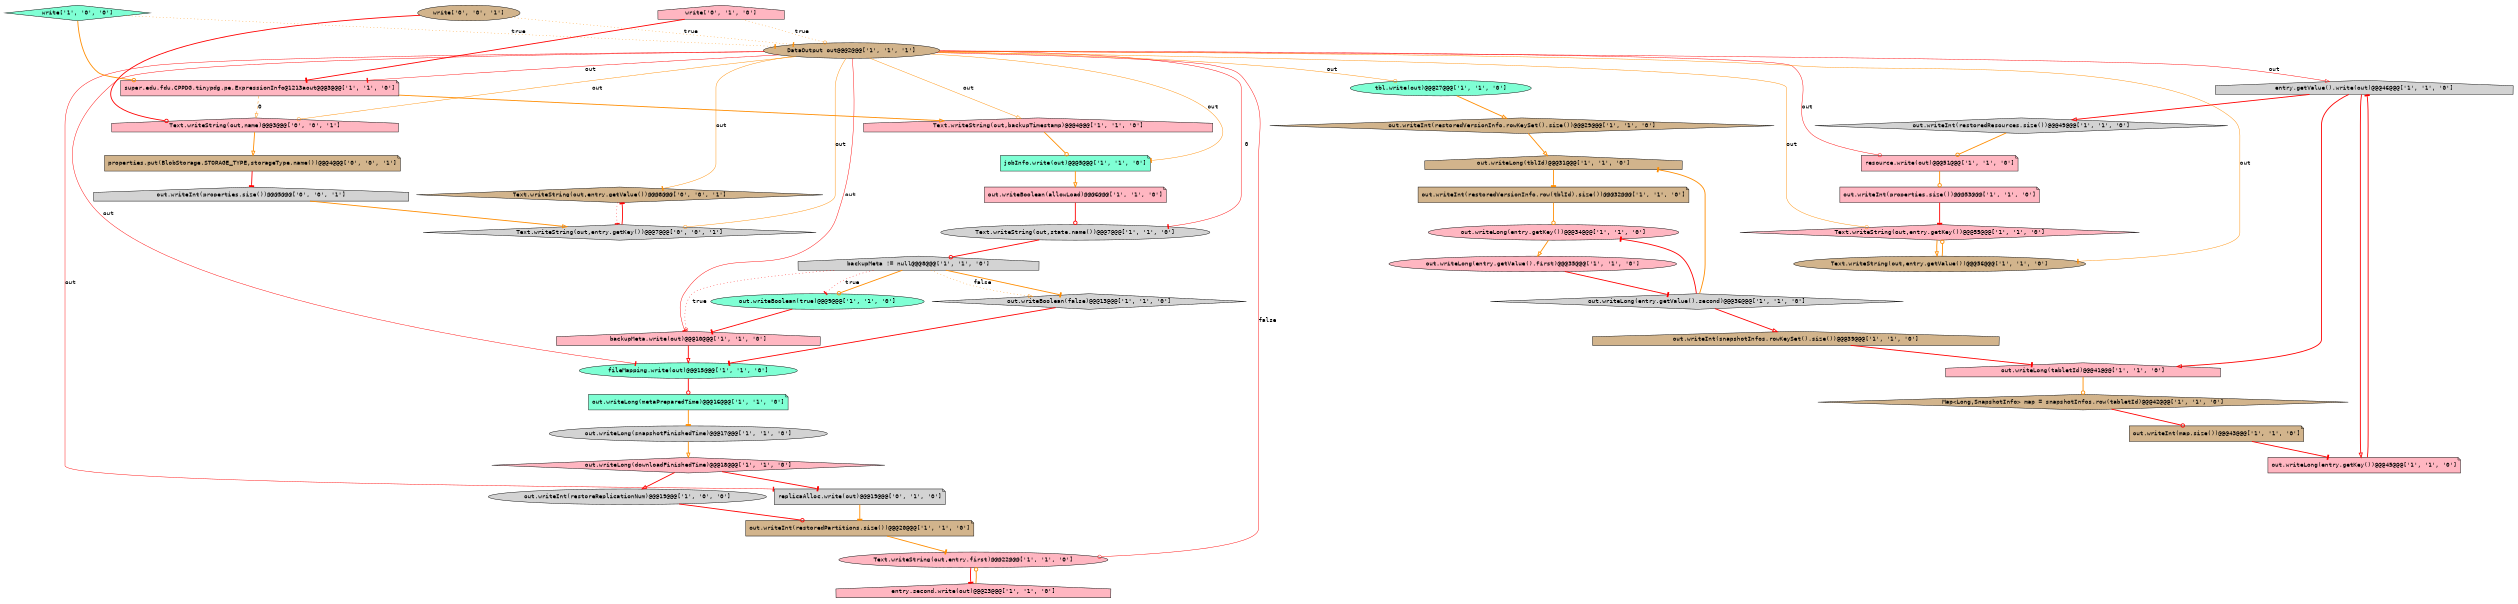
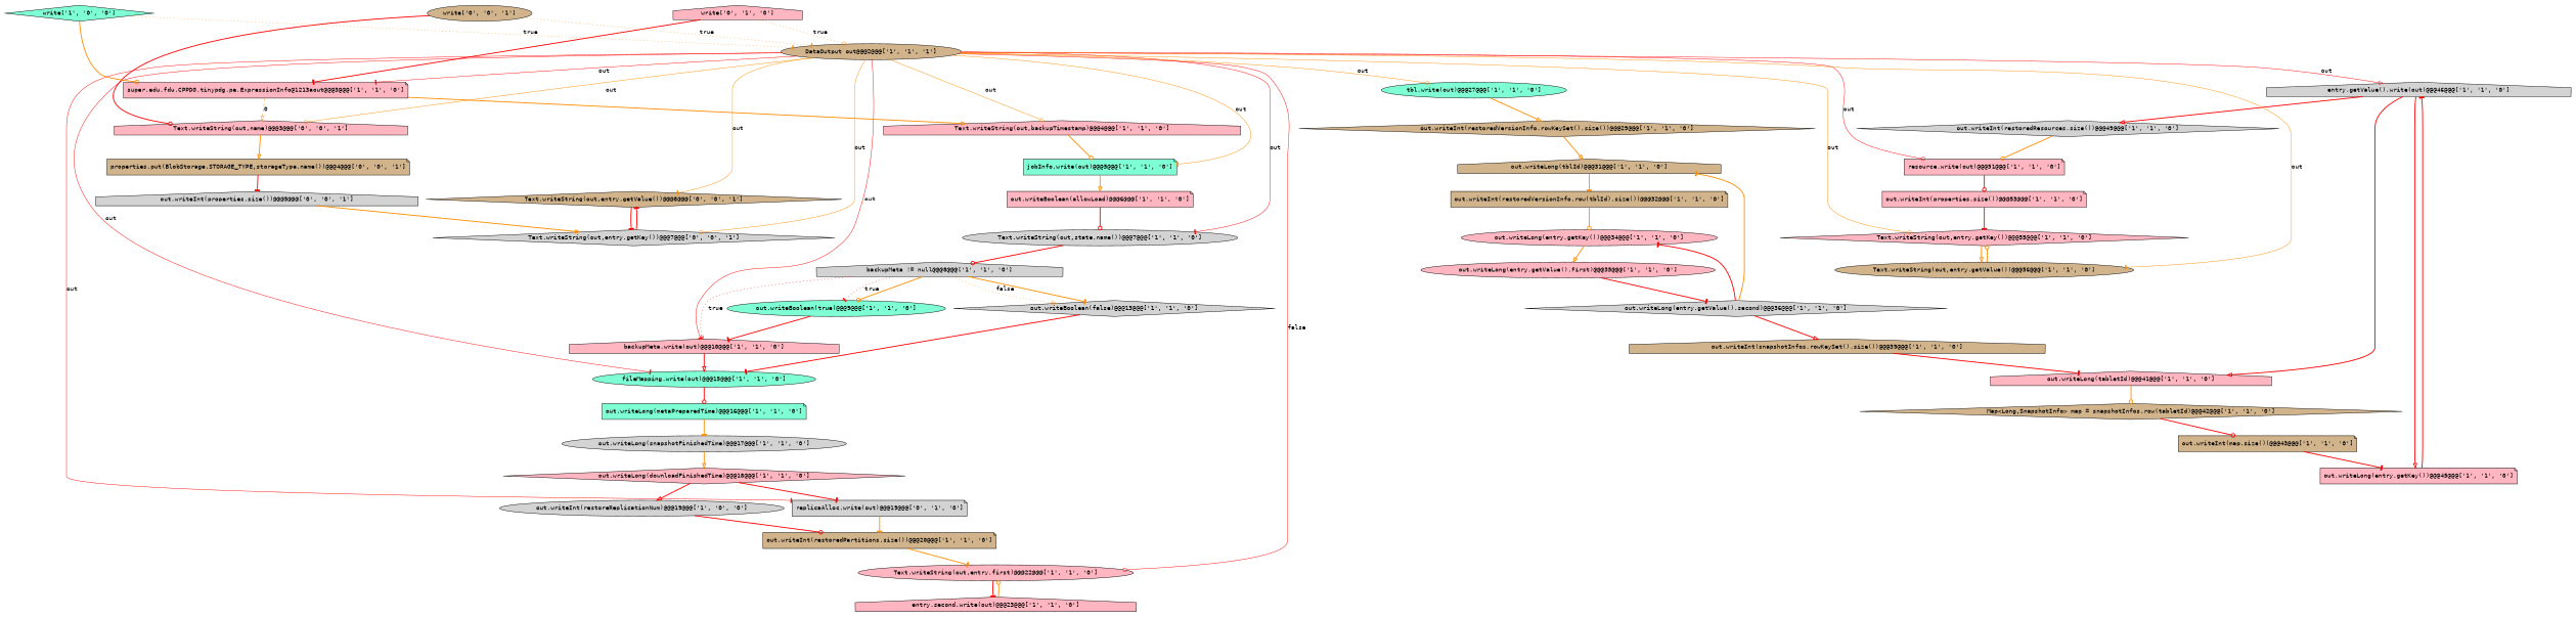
  digraph {
    fontname="DejaVu Sans Mono"
    node [fillcolor=lightpink fontname="DejaVu Sans Mono" shape=ellipse style=filled]
    edge [arrowhead=tee color=red fontname="DejaVu Sans Mono" style=bold]
    n1 [fillcolor=lightgrey label="backupMeta != null@@@8@@@['1', '1', '0']" shape=house]
    n2 [label="backupMeta.write(out)@@@10@@@['1', '1', '0']" shape=house]
    n3 [fillcolor=aquamarine label="out.writeBoolean(true)@@@9@@@['1', '1', '0']"]
    n4 [fillcolor=lightgrey label="out.writeBoolean(false)@@@13@@@['1', '1', '0']" shape=diamond]
    n5 [fillcolor=aquamarine label="fileMapping.write(out)@@@15@@@['1', '1', '0']"]
    n6 [fillcolor=aquamarine label="out.writeLong(metaPreparedTime)@@@16@@@['1', '1', '0']" shape=note]
    n7 [fillcolor=lightgrey label="Text.writeString(out,state.name())@@@7@@@['1', '1', '0']"]
    n8 [label="out.writeLong(entry.getKey())@@@45@@@['1', '1', '0']" shape=note]
    n9 [fillcolor=lightgrey label="entry.getValue().write(out)@@@46@@@['1', '1', '0']" shape=house]
    n10 [label="out.writeLong(tabletId)@@@41@@@['1', '1', '0']" shape=house]
    n11 [fillcolor=lightgrey label="out.writeInt(restoredResources.size())@@@49@@@['1', '1', '0']" shape=diamond]
    n12 [fillcolor=lightgrey label="replicaAlloc.write(out)@@@19@@@['0', '1', '0']" shape=note]
    n13 [fillcolor=tan label="out.writeInt(restoredPartitions.size())@@@20@@@['1', '1', '0']" shape=note]
    n14 [label="Text.writeString(out,entry.first)@@@22@@@['1', '1', '0']"]
    n15 [fillcolor=tan label="DataOutput out@@@2@@@['1', '1', '1']"]
    n16 [label="Text.writeString(out,backupTimestamp)@@@4@@@['1', '1', '0']" shape=house]
    n17 [label="Text.writeString(out,entry.getKey())@@@55@@@['1', '1', '0']" shape=diamond]
    n18 [label="resource.write(out)@@@51@@@['1', '1', '0']" shape=note]
    n19 [fillcolor=tan label="Text.writeString(out,entry.getValue())@@@8@@@['0', '0', '1']" shape=diamond]
    n20 [fillcolor=tan label="Text.writeString(out,entry.getValue())@@@56@@@['1', '1', '0']"]
    n21 [fillcolor=aquamarine label="tbl.write(out)@@@27@@@['1', '1', '0']"]
    n22 [label="super.edu.fdu.CPPDG.tinypdg.pe.ExpressionInfo@1213aout@@@3@@@['1', '1', '0']" shape=note]
    n23 [fillcolor=lightgrey label="Text.writeString(out,entry.getKey())@@@7@@@['0', '0', '1']" shape=diamond]
    n24 [fillcolor=aquamarine label="jobInfo.write(out)@@@5@@@['1', '1', '0']" shape=note]
    n25 [label="Text.writeString(out,name)@@@3@@@['0', '0', '1']" shape=house]
    n26 [label="out.writeInt(properties.size())@@@53@@@['1', '1', '0']" shape=note]
    n27 [label="entry.second.write(out)@@@23@@@['1', '1', '0']" shape=house]
    n28 [fillcolor=tan label="out.writeInt(restoredVersionInfo.rowKeySet().size())@@@29@@@['1', '1', '0']" shape=diamond]
    n29 [label="out.writeBoolean(allowLoad)@@@6@@@['1', '1', '0']" shape=note]
    n30 [fillcolor=tan label="properties.put(BlobStorage.STORAGE_TYPE,storageType.name())@@@4@@@['0', '0', '1']" shape=note]
    n31 [fillcolor=tan label="Map<Long,SnapshotInfo> map = snapshotInfos.row(tabletId)@@@42@@@['1', '1', '0']" shape=diamond]
    n32 [fillcolor=tan label="out.writeInt(map.size())@@@43@@@['1', '1', '0']" shape=note]
    n33 [fillcolor=lightgrey label="out.writeInt(properties.size())@@@5@@@['0', '0', '1']" shape=house]
    n34 [fillcolor=lightgrey label="out.writeLong(entry.getValue().second)@@@36@@@['1', '1', '0']" shape=diamond]
    n35 [fillcolor=tan label="out.writeLong(tblId)@@@31@@@['1', '1', '0']" shape=house]
    n36 [label="out.writeLong(entry.getKey())@@@34@@@['1', '1', '0']"]
    n37 [fillcolor=tan label="out.writeInt(snapshotInfos.rowKeySet().size())@@@39@@@['1', '1', '0']" shape=house]
    n38 [fillcolor=tan label="out.writeInt(restoredVersionInfo.row(tblId).size())@@@32@@@['1', '1', '0']" shape=note]
    n39 [label="out.writeLong(entry.getValue().first)@@@35@@@['1', '1', '0']"]
    n40 [fillcolor=lightgrey label="out.writeLong(snapshotFinishedTime)@@@17@@@['1', '1', '0']"]
    n41 [label="out.writeLong(downloadFinishedTime)@@@18@@@['1', '1', '0']" shape=diamond]
    n42 [fillcolor=lightgrey label="out.writeInt(restoreReplicationNum)@@@19@@@['1', '0', '0']"]
    n43 [label="write['0', '1', '0']" shape=house]
    n44 [fillcolor=tan label="write['0', '0', '1']"]
    n45 [fillcolor=aquamarine label="write['1', '0', '0']" shape=diamond]
    n1 -> n2 [arrowhead=odot label=true style=dotted]
    n1 -> n3 [arrowhead=odot color=darkorange]
    n1 -> n3 [label=true style=dotted]
    n1 -> n4 [color=darkorange]
    n1 -> n4 [arrowhead=onormal color=darkorange label=false style=dotted]
    n2 -> n5 [arrowhead=onormal]
    n3 -> n2
    n4 -> n5
    n5 -> n6 [arrowhead=odot]
    n6 -> n40 [color=darkorange]
    n7 -> n1 [arrowhead=odot]
    n8 -> n9
    n9 -> n8 [arrowhead=onormal]
    n9 -> n10 [arrowhead=onormal]
    n9 -> n11 [arrowhead=onormal]
    n10 -> n31 [arrowhead=odot color=darkorange]
    n11 -> n18 [arrowhead=odot color=darkorange]
    n12 -> n13 [color=darkorange]
    n13 -> n14 [color=darkorange]
    n14 -> n27
    n15 -> n2 [label=out style=solid]
    n15 -> n5 [label=out style=solid]
-   n15 -> n7 [label=0 style=solid]
+   n15 -> n7 [label=out style=solid]
    n15 -> n9 [arrowhead=onormal label=out style=solid]
    n15 -> n12 [label=out style=solid]
    n15 -> n14 [arrowhead=odot label=false style=solid]
    n15 -> n16 [arrowhead=onormal color=darkorange label=out style=solid]
    n15 -> n17 [arrowhead=odot color=darkorange label=out style=solid]
    n15 -> n18 [arrowhead=odot label=out style=solid]
    n15 -> n19 [color=darkorange label=out style=solid]
    n15 -> n20 [color=darkorange label=out style=solid]
    n15 -> n21 [arrowhead=odot color=darkorange label=out style=solid]
    n15 -> n22 [label=out style=solid]
    n15 -> n23 [arrowhead=odot color=darkorange label=out style=solid]
    n15 -> n24 [color=darkorange label=out style=solid]
    n15 -> n25 [arrowhead=odot color=darkorange label=out style=solid]
    n16 -> n24 [arrowhead=odot color=darkorange]
    n17 -> n20 [arrowhead=onormal color=darkorange]
-   n18 -> n26 [arrowhead=odot color=darkorange]
-   n19 -> n23 [style=dotted]
+   n18 -> n26 [arrowhead=odot]
+   n19 -> n23
    n20 -> n17 [arrowhead=odot color=darkorange]
    n21 -> n28 [arrowhead=onormal color=darkorange]
    n22 -> n16 [arrowhead=onormal color=darkorange]
    n22 -> n25 [arrowhead=onormal color=darkorange label=0 style=dashed]
    n23 -> n19
    n24 -> n29 [arrowhead=onormal color=darkorange]
    n25 -> n30 [arrowhead=onormal color=darkorange]
    n26 -> n17
    n27 -> n14 [arrowhead=odot color=darkorange]
    n28 -> n35 [arrowhead=onormal color=darkorange]
    n29 -> n7 [arrowhead=odot]
    n30 -> n33
    n31 -> n32 [arrowhead=odot]
    n32 -> n8
    n33 -> n23 [arrowhead=onormal color=darkorange]
    n34 -> n35 [color=darkorange]
    n34 -> n36
    n34 -> n37 [arrowhead=onormal]
    n35 -> n38 [color=darkorange]
    n36 -> n39 [arrowhead=onormal color=darkorange]
    n37 -> n10
    n38 -> n36 [arrowhead=odot color=darkorange]
    n39 -> n34
    n40 -> n41 [arrowhead=onormal color=darkorange]
    n41 -> n12
    n41 -> n42 [arrowhead=onormal]
    n42 -> n13 [arrowhead=odot]
    n43 -> n15 [arrowhead=odot color=darkorange label=true style=dotted]
    n43 -> n22
    n44 -> n15 [color=darkorange label=true style=dotted]
    n44 -> n25 [arrowhead=odot]
    n45 -> n15 [color=darkorange label=true style=dotted]
    n45 -> n22 [arrowhead=odot color=darkorange]
  }
